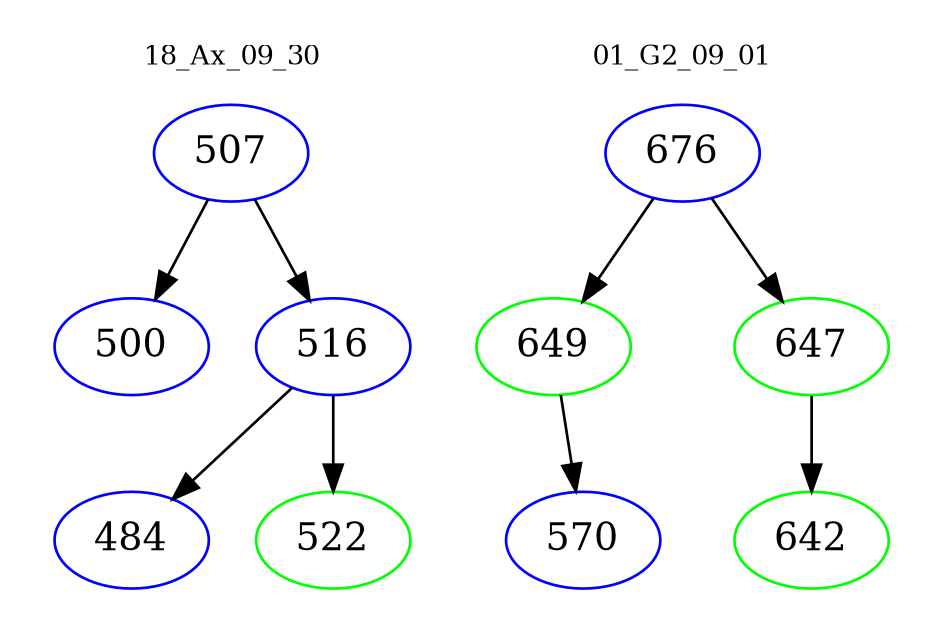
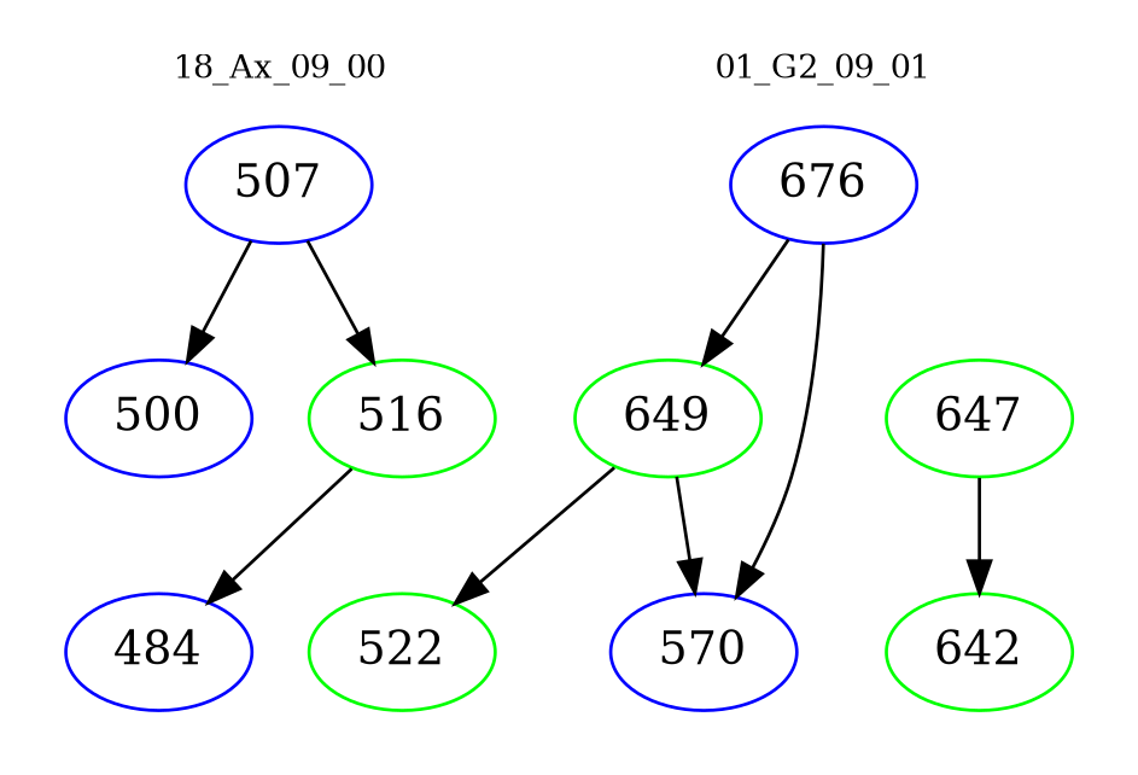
  digraph {
    node [color=blue]
    edge [color=black]
    n1 [label=507]
    n2 [label=500]
-   n3 [label=516]
+   n3 [color=green label=516]
    n4 [label=484]
    n5 [color=green label=522]
    n6 [label=676]
    n7 [color=green label=649]
    n8 [color=green label=647]
    n9 [label=570]
    n10 [color=green label=642]
    subgraph cluster_1 {
      color=white
      fontsize=10
-     label="18_Ax_09_30"
+     label="18_Ax_09_00"
      n1
      n2
      n3
      n4
      n5
    }
    subgraph cluster_2 {
      color=white
      fontsize=10
      label="01_G2_09_01"
      n6
      n7
      n8
      n9
      n10
    }
    n1 -> n2
    n1 -> n3
    n3 -> n4
-   n3 -> n5
+   n7 -> n5
    n6 -> n7
-   n6 -> n8
+   n6 -> n9
    n7 -> n9
    n8 -> n10
  }
